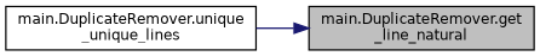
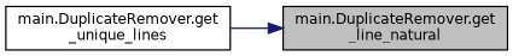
  digraph {
    rankdir=RL
    node [color=black fontname=Helvetica fontsize=10 shape=record style=filled]
    n1 [fillcolor=grey75 fontcolor=black height=0.2 label="main.DuplicateRemover.get\l_line_natural" width=0.4]
-   n2 [fillcolor=white height=0.2 label="main.DuplicateRemover.unique\l_unique_lines" width=0.4]
+   n2 [fillcolor=white height=0.2 label="main.DuplicateRemover.get\l_unique_lines" width=0.4]
    n1 -> n2 [color=midnightblue dir=back fontname=Helvetica fontsize=10 labelfontname=Helvetica labelfontsize=10 style=solid]
  }
